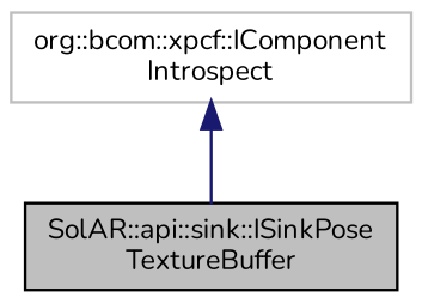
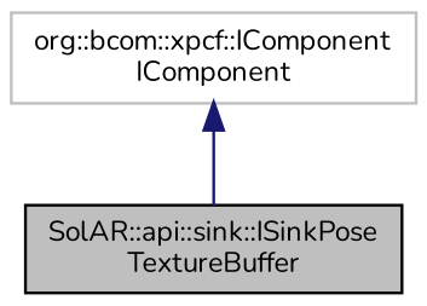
  digraph {
    fontname=Nunito
    node [fontname=Nunito fontsize=10 shape=record style=filled]
    n1 [color=black fillcolor=grey75 fontcolor=black height=0.2 label="SolAR::api::sink::ISinkPose\lTextureBuffer" width=0.4]
-   n2 [color=grey75 fillcolor=white height=0.2 label="org::bcom::xpcf::IComponent\lIntrospect" width=0.4]
+   n2 [color=grey75 fillcolor=white height=0.2 label="org::bcom::xpcf::IComponent\lIComponent" width=0.4]
    n2 -> n1 [color=midnightblue dir=back fontname=Nunito fontsize=10 labelfontname=Helvetica labelfontsize=10 style=solid]
  }
